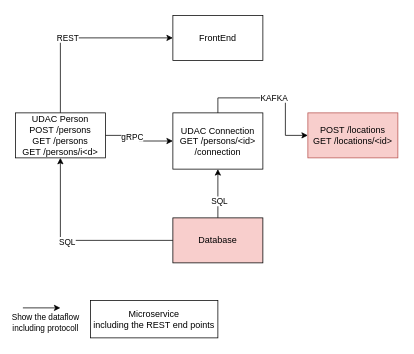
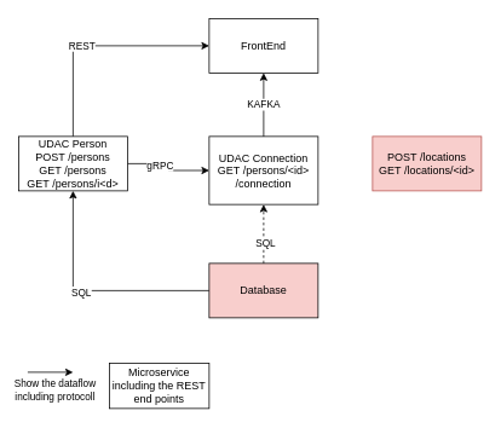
  <mxCell id="0" />
  <mxCell id="1" parent="0" />
  <mxCell id="2" value="REST" style="edgeStyle=orthogonalEdgeStyle;rounded=0;orthogonalLoop=1;jettySize=auto;html=1;entryX=0;entryY=0.5;entryDx=0;entryDy=0;exitX=0.5;exitY=0;exitDx=0;exitDy=0;" edge="1" parent="1" source="5" target="8"><mxGeometry x="-0.12" relative="1" as="geometry"><mxPoint as="offset" /></mxGeometry></mxCell>
  <mxCell id="3" style="edgeStyle=orthogonalEdgeStyle;rounded=0;orthogonalLoop=1;jettySize=auto;html=1;entryX=0;entryY=0.5;entryDx=0;entryDy=0;" edge="1" parent="1" source="5" target="7"><mxGeometry relative="1" as="geometry" /></mxCell>
  <mxCell id="4" value="gRPC" style="edgeLabel;html=1;align=center;verticalAlign=middle;resizable=0;points=[];" vertex="1" connectable="0" parent="3"><mxGeometry x="-0.289" relative="1" as="geometry"><mxPoint y="1" as="offset" /></mxGeometry></mxCell>
  <mxCell id="5" value="UDAC Person&lt;div&gt;&lt;div&gt;POST /persons&lt;/div&gt;&lt;div&gt;GET /persons&lt;/div&gt;&lt;div&gt;GET /persons/i&amp;lt;d&amp;gt;&lt;/div&gt;&lt;/div&gt;" style="rounded=0;whiteSpace=wrap;html=1;" parent="1" vertex="1"><mxGeometry x="20" y="150" width="120" height="60" as="geometry" /></mxCell>
  <mxCell id="6" value="&lt;div&gt;POST /locations&lt;/div&gt;&lt;div&gt;GET /locations/&amp;lt;id&amp;gt;&lt;/div&gt;" style="rounded=0;whiteSpace=wrap;html=1;fillColor=#f8cecc;strokeColor=#b85450;" parent="1" vertex="1"><mxGeometry x="410" y="150" width="120" height="60" as="geometry" /></mxCell>
  <mxCell id="7" value="UDAC Connection&lt;div&gt;GET /persons/&amp;lt;id&amp;gt;&lt;/div&gt;&lt;div&gt;/connection&lt;/div&gt;" style="rounded=0;whiteSpace=wrap;html=1;" parent="1" vertex="1"><mxGeometry x="230" y="150" width="120" height="75" as="geometry" /></mxCell>
  <mxCell id="8" value="FrontEnd" style="rounded=0;whiteSpace=wrap;html=1;" parent="1" vertex="1"><mxGeometry x="230" y="20" width="120" height="60" as="geometry" /></mxCell>
- <mxCell id="9" style="edgeStyle=orthogonalEdgeStyle;rounded=0;orthogonalLoop=1;jettySize=auto;html=1;entryX=0.5;entryY=1;entryDx=0;entryDy=0;" edge="1" parent="1" source="13" target="7"><mxGeometry relative="1" as="geometry" /></mxCell>
+ <mxCell id="9" style="edgeStyle=orthogonalEdgeStyle;rounded=0;orthogonalLoop=1;jettySize=auto;html=1;entryX=0.5;entryY=1;entryDx=0;entryDy=0;dashed=1;" edge="1" parent="1" source="13" target="7"><mxGeometry relative="1" as="geometry" /></mxCell>
  <mxCell id="10" value="SQL" style="edgeLabel;html=1;align=center;verticalAlign=middle;resizable=0;points=[];" vertex="1" connectable="0" parent="9"><mxGeometry x="-0.263" y="-1" relative="1" as="geometry"><mxPoint y="1" as="offset" /></mxGeometry></mxCell>
  <mxCell id="11" style="edgeStyle=orthogonalEdgeStyle;rounded=0;orthogonalLoop=1;jettySize=auto;html=1;entryX=0.5;entryY=1;entryDx=0;entryDy=0;" edge="1" parent="1" source="13" target="5"><mxGeometry relative="1" as="geometry" /></mxCell>
  <mxCell id="12" value="SQL" style="edgeLabel;html=1;align=center;verticalAlign=middle;resizable=0;points=[];" vertex="1" connectable="0" parent="11"><mxGeometry x="0.092" y="1" relative="1" as="geometry"><mxPoint as="offset" /></mxGeometry></mxCell>
  <mxCell id="13" value="Database" style="rounded=0;whiteSpace=wrap;html=1;fillColor=#f8cecc;" parent="1" vertex="1"><mxGeometry x="230" y="290" width="120" height="60" as="geometry" /></mxCell>
- <mxCell id="14" value="KAFKA" style="edgeStyle=orthogonalEdgeStyle;rounded=0;orthogonalLoop=1;jettySize=auto;html=1;exitX=0.5;exitY=0;exitDx=0;exitDy=0;" edge="1" parent="1" source="7" target="6"><mxGeometry relative="1" as="geometry" /></mxCell>
+ <mxCell id="14" value="KAFKA" style="edgeStyle=orthogonalEdgeStyle;rounded=0;orthogonalLoop=1;jettySize=auto;html=1;exitX=0.5;exitY=0;exitDx=0;exitDy=0;" edge="1" parent="1" source="7" target="8"><mxGeometry relative="1" as="geometry" /></mxCell>
  <mxCell id="15" value="Show the dataflow&lt;div&gt;including protocoll&lt;/div&gt;" style="endArrow=classic;html=1;rounded=0;" edge="1" parent="1"><mxGeometry x="0.2" y="-20" width="50" height="50" relative="1" as="geometry"><mxPoint x="30" y="410" as="sourcePoint" /><mxPoint x="80" y="410" as="targetPoint" /><Array as="points" /><mxPoint as="offset" /></mxGeometry></mxCell>
- <mxCell id="16" value="Microservice&lt;div&gt;including the REST end&amp;nbsp;&lt;span style=&quot;background-color: transparent; color: light-dark(rgb(0, 0, 0), rgb(255, 255, 255));&quot;&gt;points&lt;/span&gt;&lt;/div&gt;" style="rounded=0;whiteSpace=wrap;html=1;" vertex="1" parent="1"><mxGeometry x="120" y="400" width="170" height="50" as="geometry" /></mxCell>
+ <mxCell id="16" value="Microservice&lt;div&gt;including the REST end&amp;nbsp;&lt;span style=&quot;background-color: transparent; color: light-dark(rgb(0, 0, 0), rgb(255, 255, 255));&quot;&gt;points&lt;/span&gt;&lt;/div&gt;" style="rounded=0;whiteSpace=wrap;html=1;" vertex="1" parent="1"><mxGeometry x="120" y="400" width="110" height="50" as="geometry" /></mxCell>
